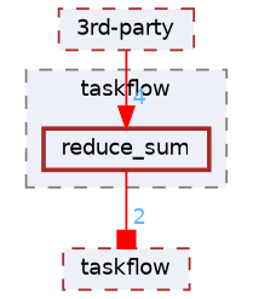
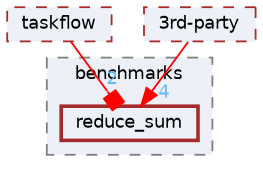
  digraph {
    compound=true
    node [color=brown fillcolor="#edf0f7" fontname=Helvetica fontsize=10 shape=box style="filled,dashed"]
    edge [color=red fontcolor=steelblue1 fontname=Helvetica fontsize=10 labeldistance=1.5 labelfontname=Helvetica labelfontsize=10]
    n1 [height=0.2 label=reduce_sum style="filled,bold" width=0.4]
    n2 [height=0.2 label=taskflow width=0.4]
    n3 [height=0.2 label="3rd-party" width=0.4]
    subgraph cluster_1 {
      bgcolor="#edf0f7"
      fontname=Helvetica
      fontsize=10
-     label=taskflow
+     label=benchmarks
      pencolor=grey50
      style="filled,dashed"
      n1
    }
-   n1 -> n2 [arrowhead=box headlabel=2]
+   n2 -> n1 [arrowhead=box headlabel=2]
    n3 -> n1 [arrowhead=normal headlabel=4]
  }
